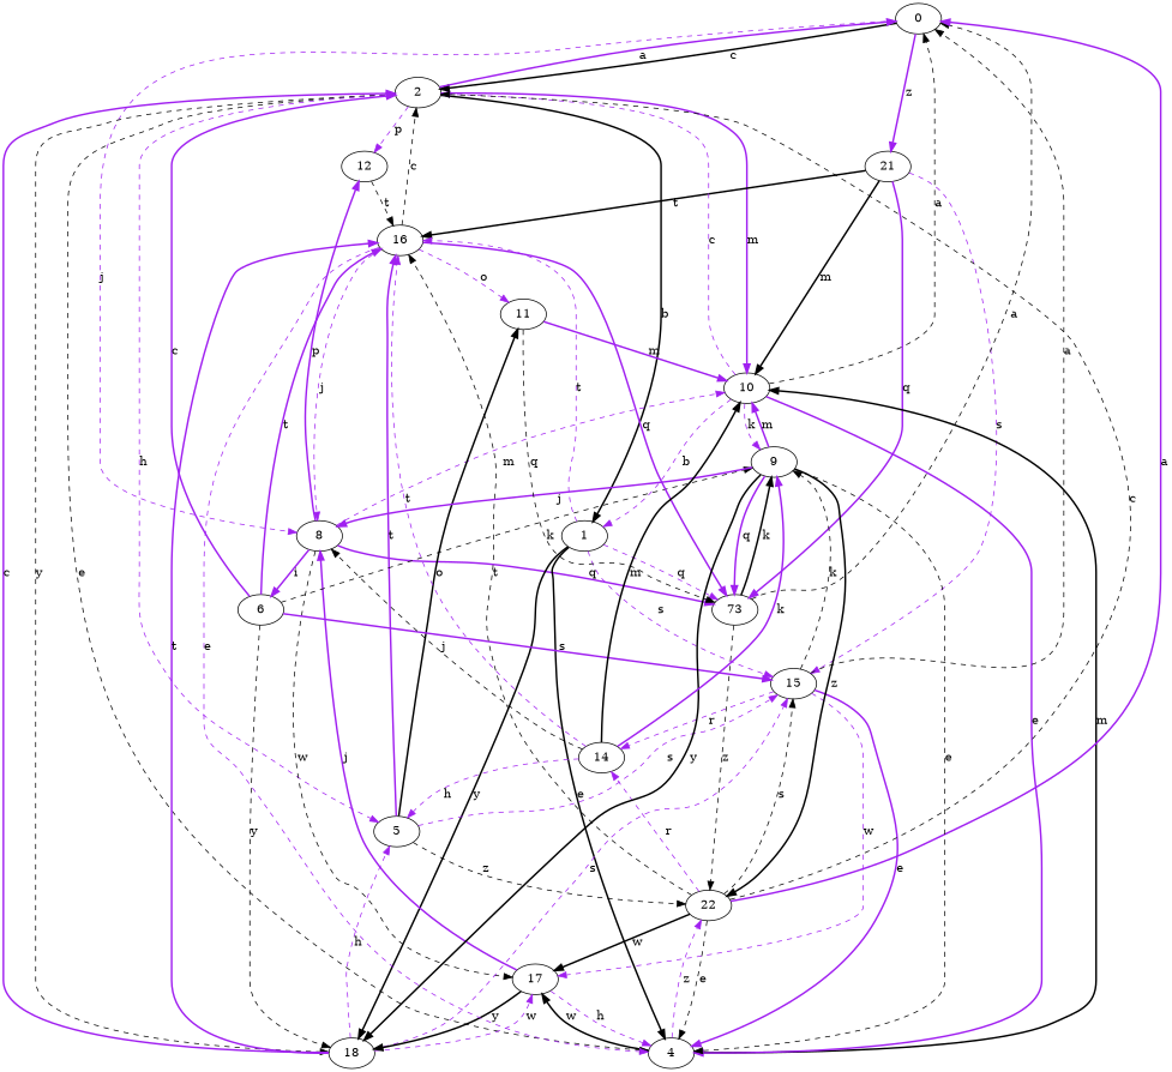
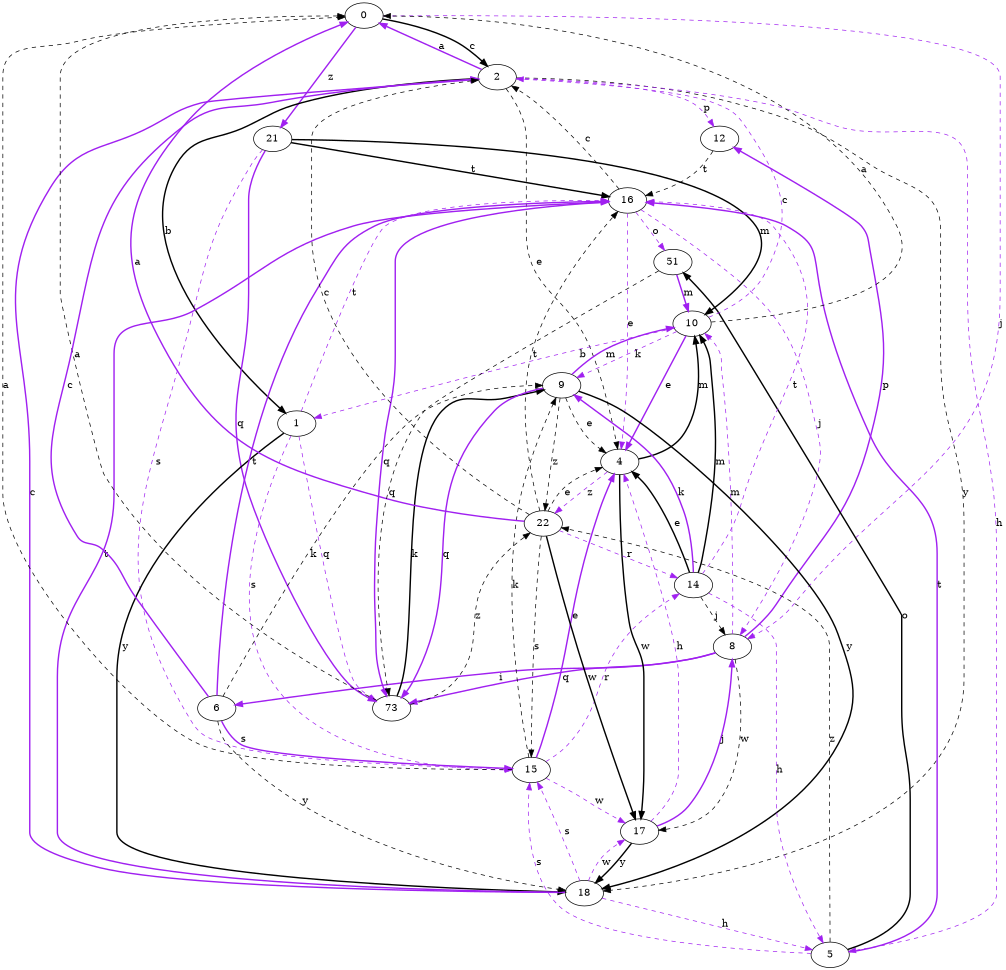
  strict digraph {
    edge [color=purple style=dashed]
    0
    2
    8
    21
    1
    4
    18
    5
    10
    12
    n11 [label=73]
    17
    6
    15
    16
    22
    9
    14
-   11
+   11 [label=51]
    0 -> 2 [color=black label=c style=bold]
    0 -> 8 [label=j]
    0 -> 21 [label=z style=bold]
    2 -> 0 [label=a style=bold]
    2 -> 1 [color=black label=b style=bold]
    2 -> 4 [color=black label=e]
    2 -> 18 [color=black label=y]
    2 -> 5 [label=h]
-   2 -> 10 [label=m style=bold]
    2 -> 12 [label=p]
    8 -> 10 [label=m]
    8 -> 12 [label=p style=bold]
    8 -> n11 [label=q style=bold]
    8 -> 17 [color=black label=w]
    8 -> 6 [label=i style=bold]
    21 -> 10 [color=black label=m style=bold]
    21 -> n11 [label=q style=bold]
    21 -> 15 [label=s]
    21 -> 16 [color=black label=t style=bold]
-   1 -> 4 [color=black label=e style=bold]
+   14 -> 4 [color=black label=e style=bold]
    1 -> 18 [color=black label=y style=bold]
    1 -> n11 [label=q]
    1 -> 15 [label=s]
    1 -> 16 [label=t]
    4 -> 10 [color=black label=m style=bold]
    4 -> 17 [color=black label=w style=bold]
    4 -> 22 [label=z]
    18 -> 2 [label=c style=bold]
    18 -> 5 [label=h]
    18 -> 17 [label=w]
    18 -> 15 [label=s]
    18 -> 16 [label=t style=bold]
    5 -> 15 [label=s]
    5 -> 16 [label=t style=bold]
    5 -> 22 [color=black label=z]
    5 -> 11 [color=black label=o style=bold]
    10 -> 0 [color=black label=a]
    10 -> 2 [label=c]
    10 -> 1 [label=b]
    10 -> 4 [label=e style=bold]
    10 -> 9 [label=k]
    12 -> 16 [color=black label=t]
    n11 -> 0 [color=black label=a]
    n11 -> 22 [color=black label=z]
    n11 -> 9 [color=black label=k style=bold]
    17 -> 8 [label=j style=bold]
    17 -> 4 [label=h]
    17 -> 18 [color=black label=y style=bold]
    6 -> 2 [label=c style=bold]
    6 -> 18 [color=black label=y]
    6 -> 15 [label=s style=bold]
    6 -> 16 [label=t style=bold]
    6 -> 9 [color=black label=k]
    15 -> 0 [color=black label=a]
    15 -> 4 [label=e style=bold]
    15 -> 17 [label=w]
    15 -> 9 [color=black label=k]
    15 -> 14 [label=r]
    16 -> 2 [color=black label=c]
    16 -> 8 [label=j]
    16 -> 4 [label=e]
    16 -> n11 [label=q style=bold]
    16 -> 11 [label=o]
    22 -> 0 [label=a style=bold]
    22 -> 2 [color=black label=c]
    22 -> 4 [color=black label=e]
    22 -> 17 [color=black label=w style=bold]
    22 -> 15 [color=black label=s]
    22 -> 16 [color=black label=t]
    22 -> 14 [label=r]
-   9 -> 8 [label=j style=bold]
    9 -> 4 [color=black label=e]
    9 -> 18 [color=black label=y style=bold]
    9 -> 10 [label=m style=bold]
    9 -> n11 [label=q style=bold]
-   9 -> 22 [color=black label=z style=bold]
+   9 -> 22 [color=black label=z]
    14 -> 8 [color=black label=j]
    14 -> 5 [label=h]
    14 -> 10 [color=black label=m style=bold]
    14 -> 16 [label=t]
    14 -> 9 [label=k style=bold]
    11 -> 10 [label=m style=bold]
    11 -> n11 [color=black label=q]
  }
